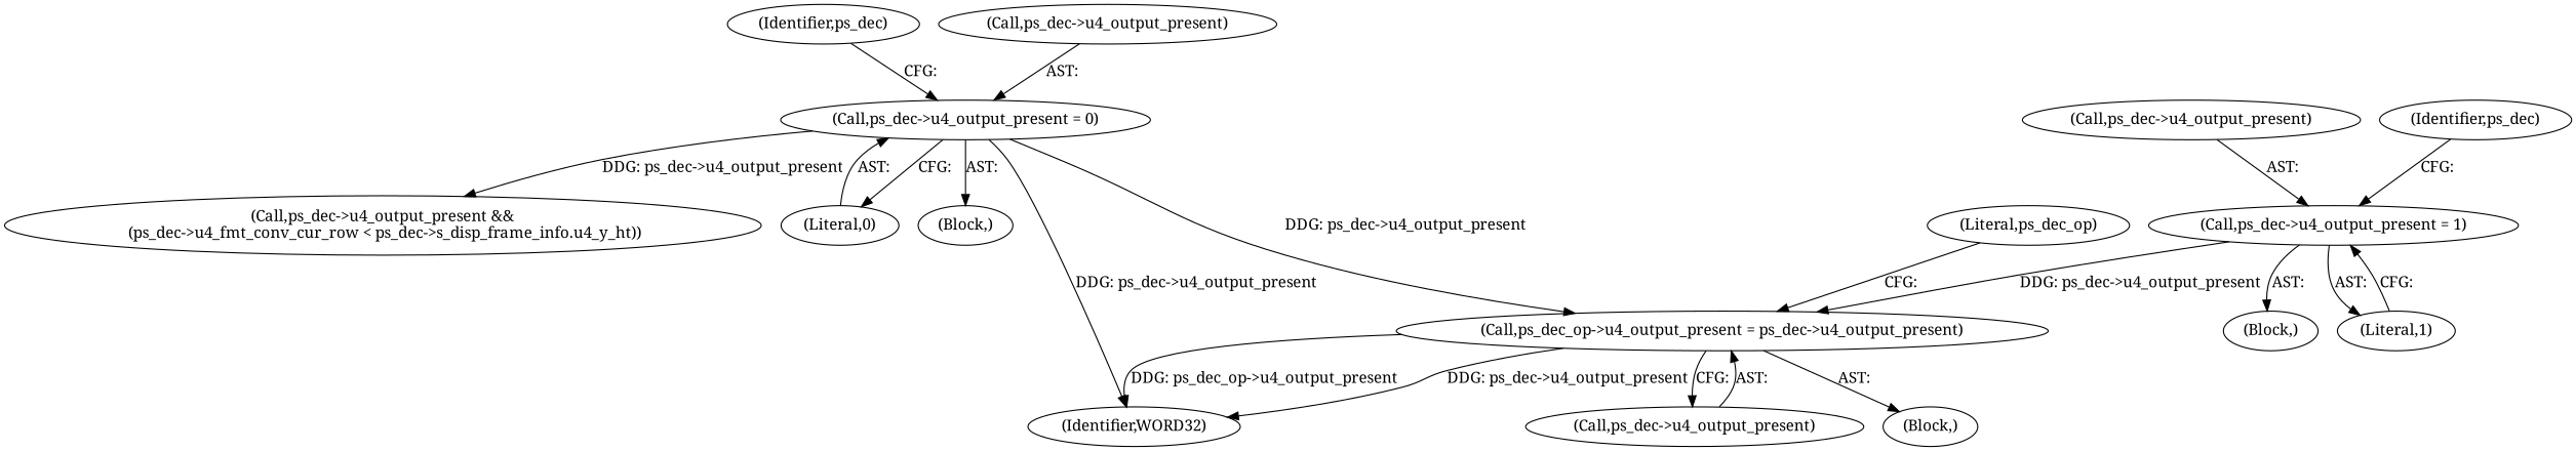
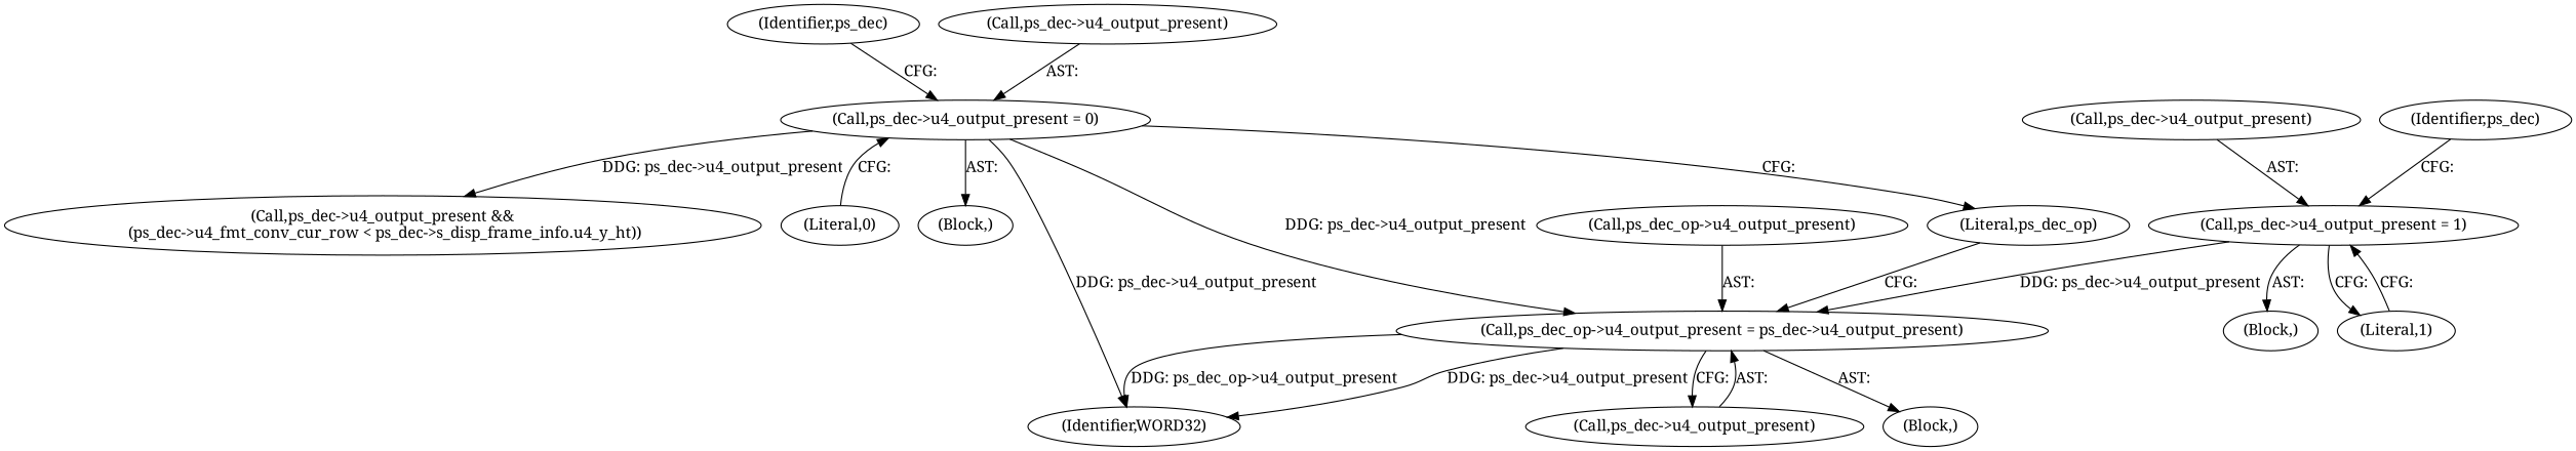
  digraph {
    fontname="Noto Serif"
    node [fontname="Noto Serif"]
    edge [fontname="Noto Serif"]
    n1 [label="(Call,ps_dec_op->u4_output_present = ps_dec->u4_output_present)"]
    n2 [label="(Block,)"]
    n3 [label="(Identifier,WORD32)"]
    n4 [label="(Call,ps_dec->u4_output_present)"]
    n5 [label="(Call,ps_dec->u4_output_present = 0)"]
    n6 [label="(Call,ps_dec->u4_output_present &&\n (ps_dec->u4_fmt_conv_cur_row < ps_dec->s_disp_frame_info.u4_y_ht))"]
    n7 [label="(Literal,0)"]
    n8 [label="(Block,)"]
    n9 [label="(Call,ps_dec->u4_output_present = 1)"]
    n10 [label="(Block,)"]
    n11 [label="(Literal,1)"]
    n12 [label="(Identifier,ps_dec)"]
+   n13 [label="(Call,ps_dec_op->u4_output_present)"]
    n14 [label="(Identifier,ps_dec)"]
    n15 [label="(Literal,ps_dec_op)"]
    n16 [label="(Call,ps_dec->u4_output_present)"]
    n17 [label="(Call,ps_dec->u4_output_present)"]
    n1 -> n2 [label="AST: "]
    n1 -> n3 [label="DDG: ps_dec->u4_output_present"]
    n1 -> n3 [label="DDG: ps_dec_op->u4_output_present"]
    n1 -> n4 [label="CFG: "]
    n4 -> n1 [label="AST: "]
    n5 -> n1 [label="DDG: ps_dec->u4_output_present"]
    n5 -> n3 [label="DDG: ps_dec->u4_output_present"]
    n5 -> n6 [label="DDG: ps_dec->u4_output_present"]
-   n5 -> n7 [label="CFG: "]
+   n5 -> n15 [label="CFG: "]
    n5 -> n8 [label="AST: "]
-   n7 -> n5 [label="AST: "]
+   n7 -> n5 [label="CFG: "]
    n9 -> n1 [label="DDG: ps_dec->u4_output_present"]
    n9 -> n10 [label="AST: "]
-   n9 -> n11 [label="AST: "]
+   n9 -> n11 [label="CFG: "]
    n11 -> n9 [label="CFG: "]
    n12 -> n5 [label="CFG: "]
+   n13 -> n1 [label="AST: "]
    n14 -> n9 [label="CFG: "]
    n15 -> n1 [label="CFG: "]
    n16 -> n5 [label="AST: "]
    n17 -> n9 [label="AST: "]
  }
